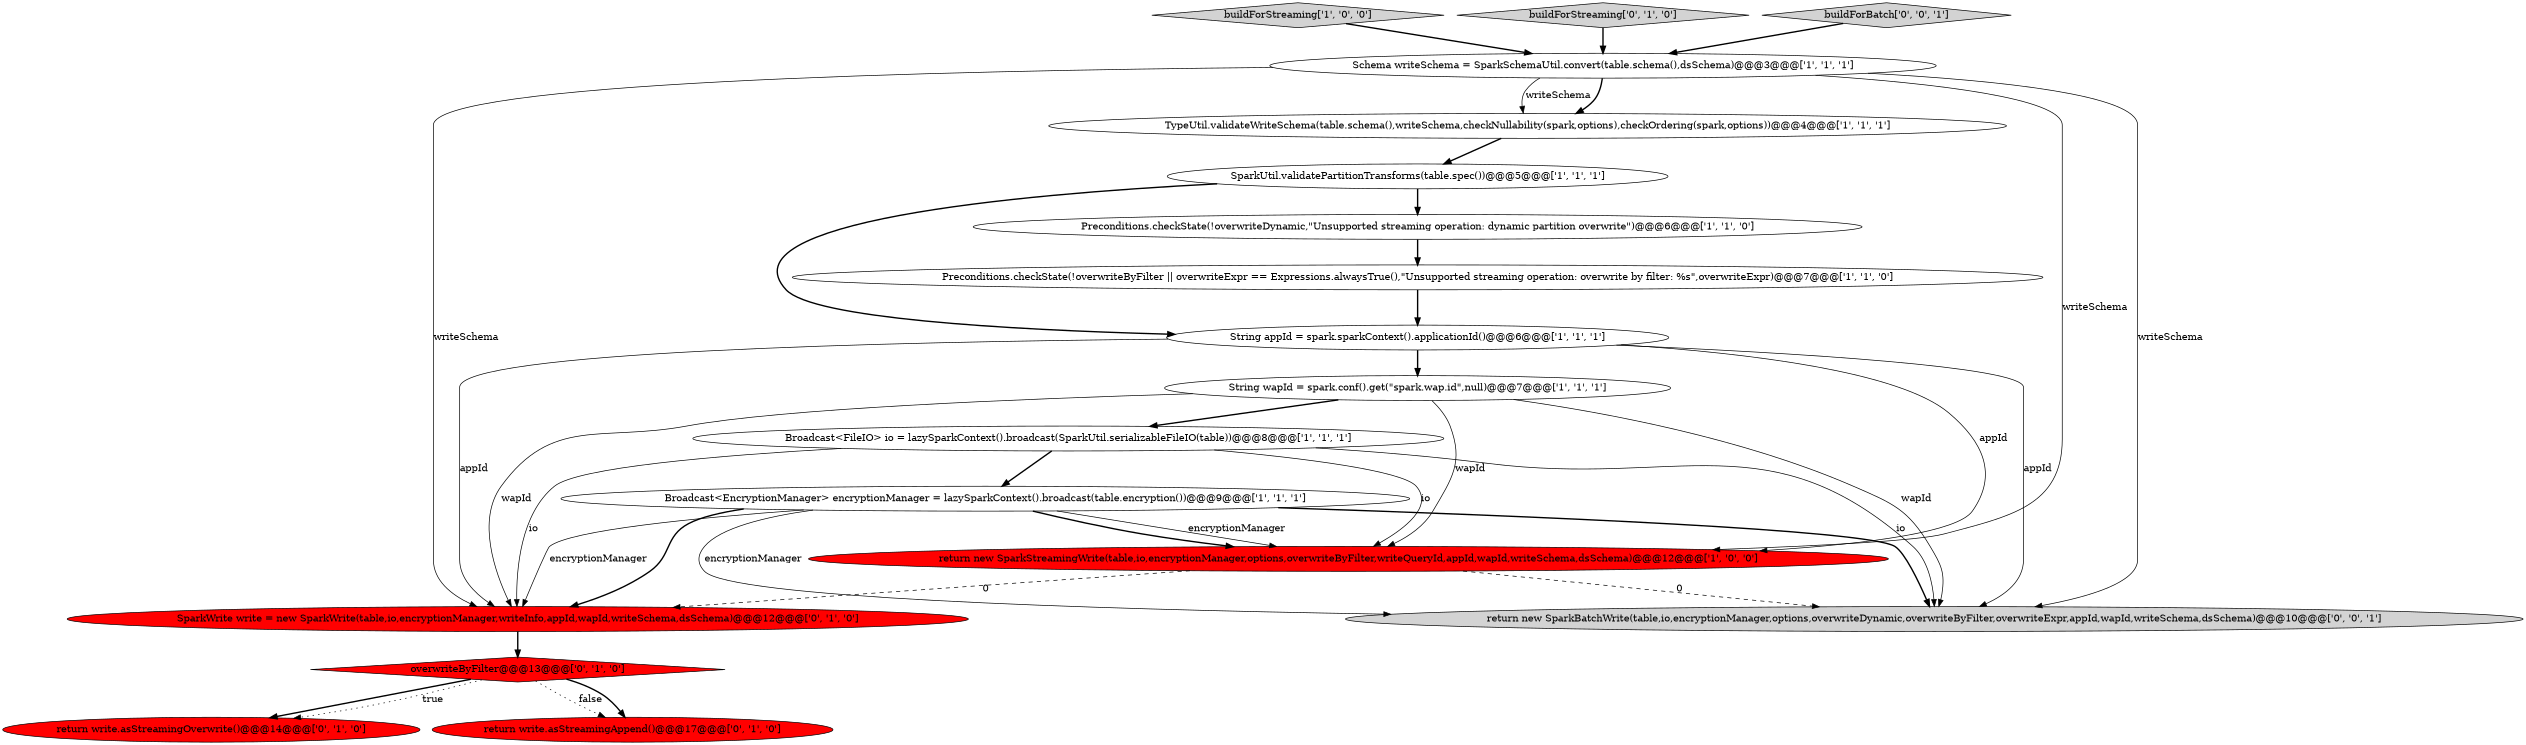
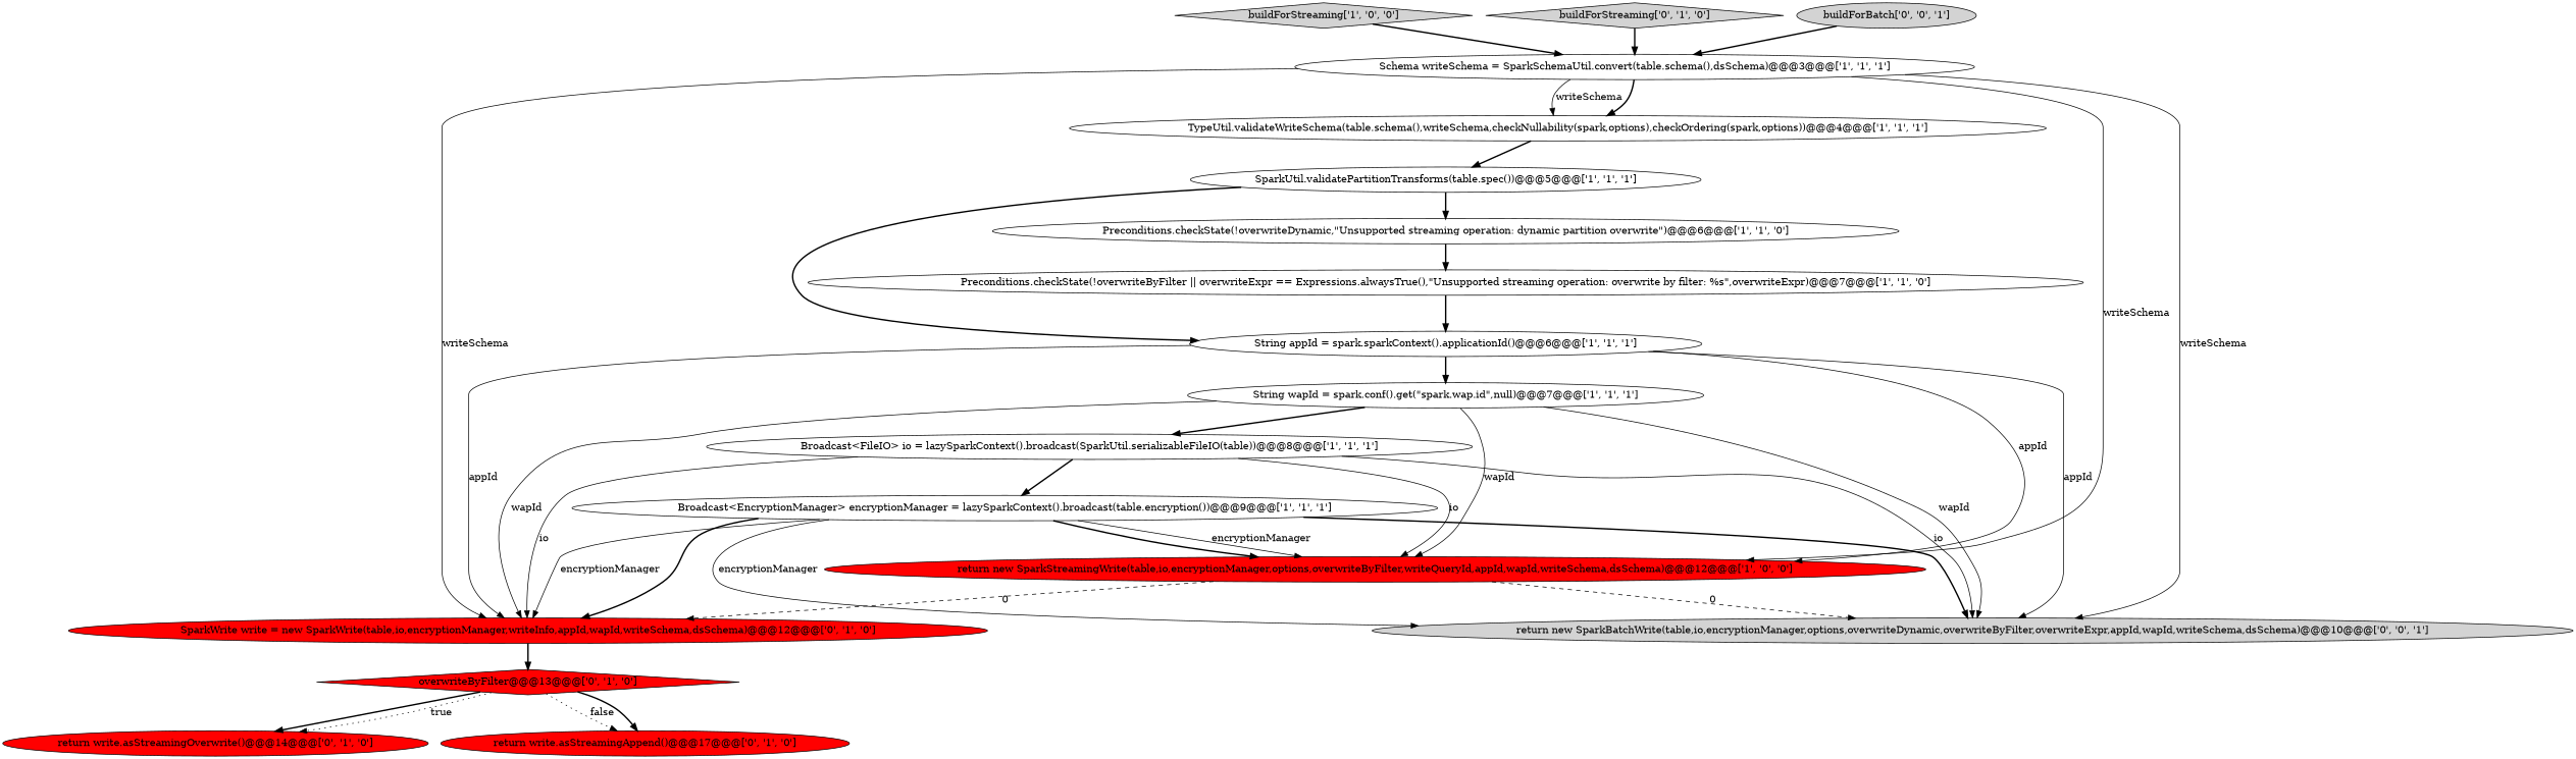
  digraph {
    node [fillcolor=white shape=ellipse style=filled]
    edge [style=bold]
    n1 [fillcolor=red label="return write.asStreamingOverwrite()@@@14@@@['0', '1', '0']"]
    n2 [label="Broadcast<FileIO> io = lazySparkContext().broadcast(SparkUtil.serializableFileIO(table))@@@8@@@['1', '1', '1']"]
    n3 [label="Broadcast<EncryptionManager> encryptionManager = lazySparkContext().broadcast(table.encryption())@@@9@@@['1', '1', '1']"]
    n4 [fillcolor=red label="return new SparkStreamingWrite(table,io,encryptionManager,options,overwriteByFilter,writeQueryId,appId,wapId,writeSchema,dsSchema)@@@12@@@['1', '0', '0']"]
    n5 [fillcolor=lightgray label="return new SparkBatchWrite(table,io,encryptionManager,options,overwriteDynamic,overwriteByFilter,overwriteExpr,appId,wapId,writeSchema,dsSchema)@@@10@@@['0', '0', '1']"]
    n6 [fillcolor=red label="SparkWrite write = new SparkWrite(table,io,encryptionManager,writeInfo,appId,wapId,writeSchema,dsSchema)@@@12@@@['0', '1', '0']"]
    n7 [label="String wapId = spark.conf().get(\"spark.wap.id\",null)@@@7@@@['1', '1', '1']"]
    n8 [label="Schema writeSchema = SparkSchemaUtil.convert(table.schema(),dsSchema)@@@3@@@['1', '1', '1']"]
    n9 [label="TypeUtil.validateWriteSchema(table.schema(),writeSchema,checkNullability(spark,options),checkOrdering(spark,options))@@@4@@@['1', '1', '1']"]
    n10 [label="SparkUtil.validatePartitionTransforms(table.spec())@@@5@@@['1', '1', '1']"]
    n11 [label="String appId = spark.sparkContext().applicationId()@@@6@@@['1', '1', '1']"]
    n12 [fillcolor=lightgray label="buildForStreaming['1', '0', '0']" shape=diamond]
    n13 [fillcolor=lightgray label="buildForStreaming['0', '1', '0']" shape=diamond]
    n14 [label="Preconditions.checkState(!overwriteByFilter || overwriteExpr == Expressions.alwaysTrue(),\"Unsupported streaming operation: overwrite by filter: %s\",overwriteExpr)@@@7@@@['1', '1', '0']"]
    n15 [fillcolor=red label="return write.asStreamingAppend()@@@17@@@['0', '1', '0']"]
    n16 [label="Preconditions.checkState(!overwriteDynamic,\"Unsupported streaming operation: dynamic partition overwrite\")@@@6@@@['1', '1', '0']"]
-   n17 [fillcolor=lightgray label="buildForBatch['0', '0', '1']" shape=diamond]
+   n17 [fillcolor=lightgray label="buildForBatch['0', '0', '1']"]
    n18 [fillcolor=red label="overwriteByFilter@@@13@@@['0', '1', '0']" shape=diamond]
    n2 -> n3
    n2 -> n4 [label=io style=solid]
    n2 -> n5 [label=io style=solid]
    n2 -> n6 [label=io style=solid]
    n3 -> n4 [label=encryptionManager style=solid]
    n3 -> n4
    n3 -> n5
    n3 -> n5 [label=encryptionManager style=solid]
    n3 -> n6
    n3 -> n6 [label=encryptionManager style=solid]
    n4 -> n5 [label=0 style=dashed]
    n4 -> n6 [label=0 style=dashed]
    n6 -> n18
    n7 -> n2
    n7 -> n4 [label=wapId style=solid]
    n7 -> n5 [label=wapId style=solid]
    n7 -> n6 [label=wapId style=solid]
    n8 -> n4 [label=writeSchema style=solid]
    n8 -> n5 [label=writeSchema style=solid]
    n8 -> n6 [label=writeSchema style=solid]
    n8 -> n9
    n8 -> n9 [label=writeSchema style=solid]
    n9 -> n10
    n10 -> n11
    n10 -> n16
    n11 -> n4 [label=appId style=solid]
    n11 -> n5 [label=appId style=solid]
    n11 -> n6 [label=appId style=solid]
    n11 -> n7
    n12 -> n8
    n13 -> n8
    n14 -> n11
    n16 -> n14
    n17 -> n8
    n18 -> n1
    n18 -> n1 [label=true style=dotted]
    n18 -> n15 [label=false style=dotted]
    n18 -> n15
  }
